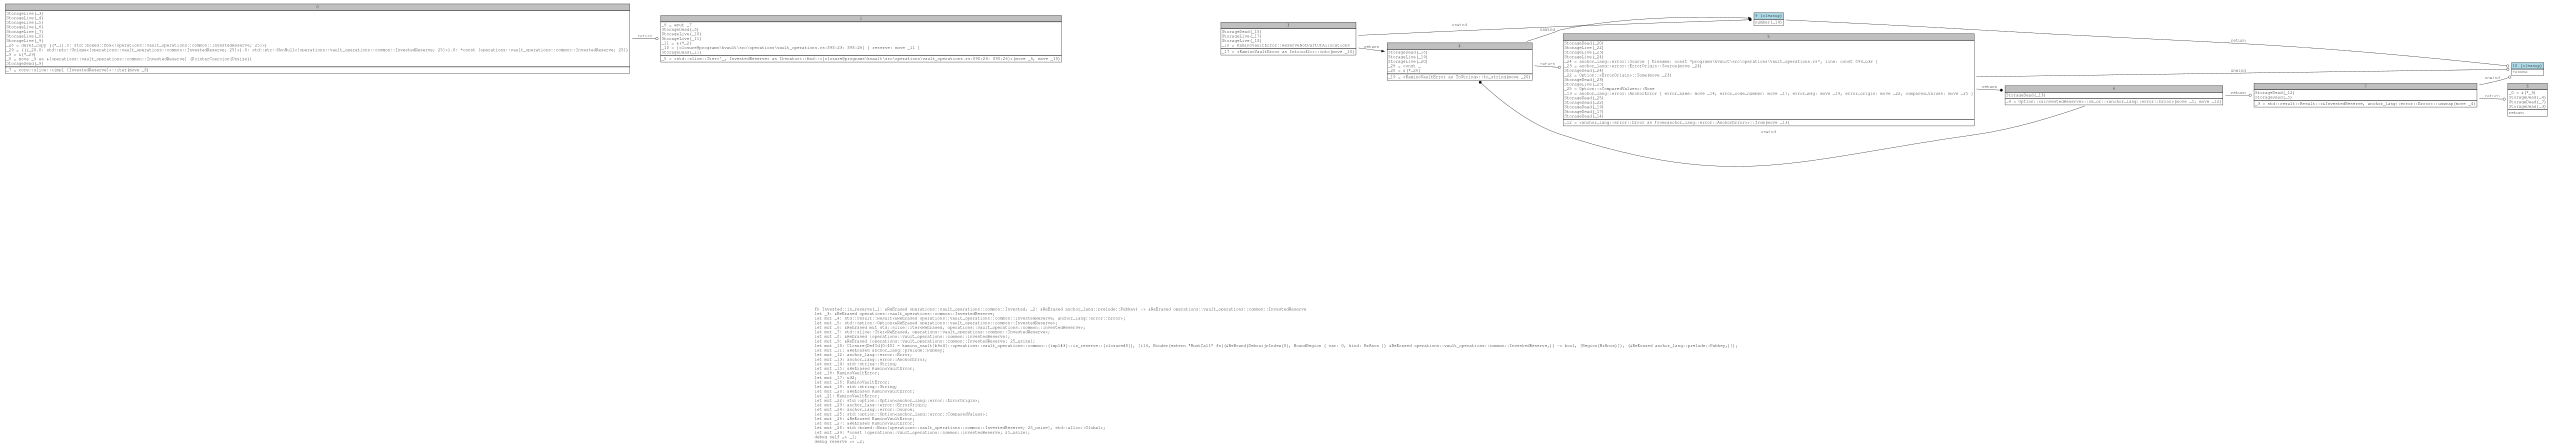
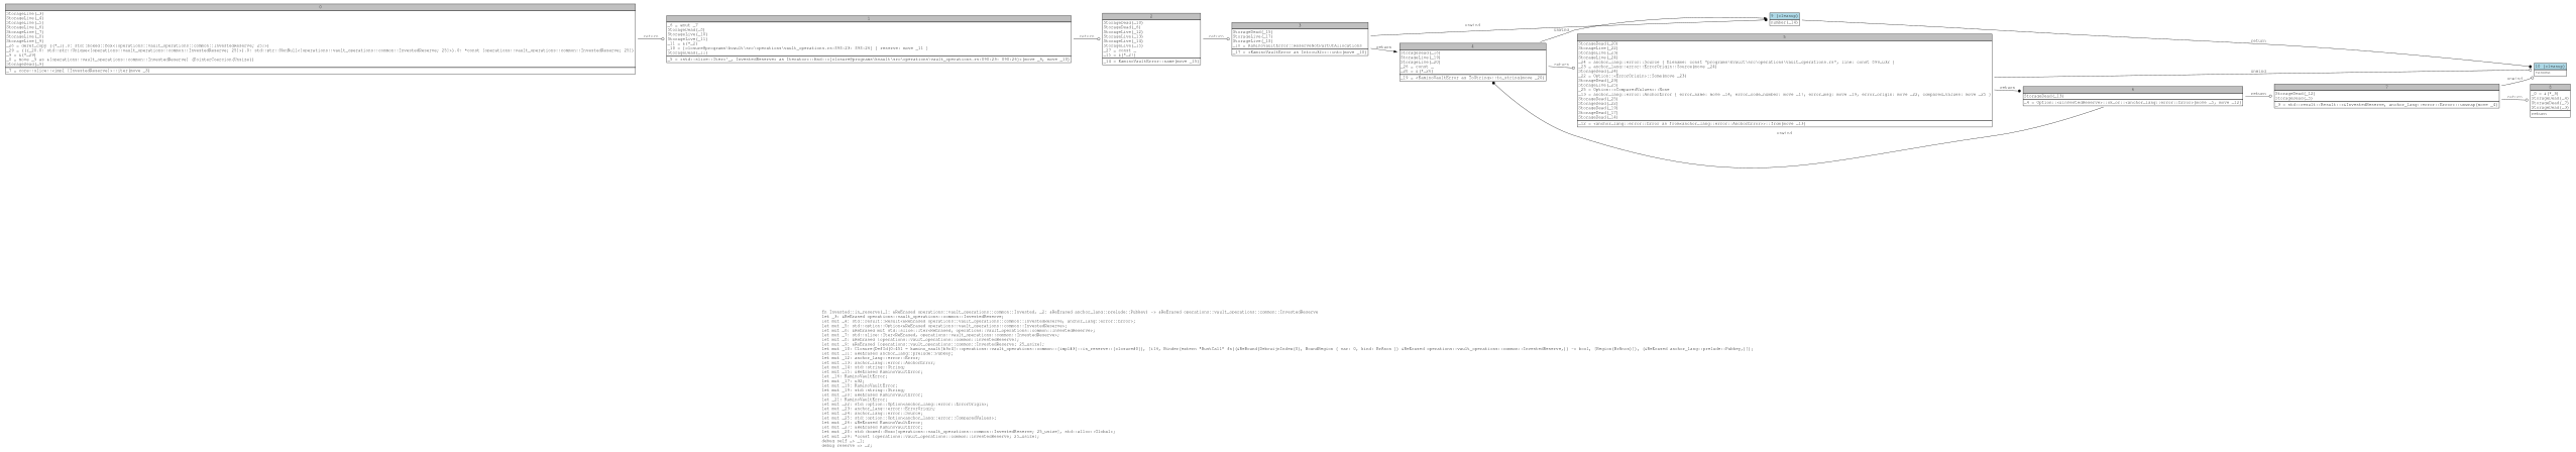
  digraph {
    fontname="Courier, monospace"
    label=<fn Invested::in_reserve(_1: &amp;ReErased operations::vault_operations::common::Invested, _2: &amp;ReErased anchor_lang::prelude::Pubkey) -&gt; &amp;ReErased operations::vault_operations::common::InvestedReserve<br align="left"/>let _3: &amp;ReErased operations::vault_operations::common::InvestedReserve;<br align="left"/>let mut _4: std::result::Result&lt;&amp;ReErased operations::vault_operations::common::InvestedReserve, anchor_lang::error::Error&gt;;<br align="left"/>let mut _5: std::option::Option&lt;&amp;ReErased operations::vault_operations::common::InvestedReserve&gt;;<br align="left"/>let mut _6: &amp;ReErased mut std::slice::Iter&lt;ReErased, operations::vault_operations::common::InvestedReserve&gt;;<br align="left"/>let mut _7: std::slice::Iter&lt;ReErased, operations::vault_operations::common::InvestedReserve&gt;;<br align="left"/>let mut _8: &amp;ReErased [operations::vault_operations::common::InvestedReserve];<br align="left"/>let mut _9: &amp;ReErased [operations::vault_operations::common::InvestedReserve; 25_usize];<br align="left"/>let mut _10: Closure(DefId(0:451 ~ kamino_vault[b3c4]::operations::vault_operations::common::{impl#3}::in_reserve::{closure#0}), [i16, Binder(extern &quot;RustCall&quot; fn((&amp;ReBound(DebruijnIndex(0), BoundRegion { var: 0, kind: BrAnon }) &amp;ReErased operations::vault_operations::common::InvestedReserve,)) -&gt; bool, [Region(BrAnon)]), (&amp;ReErased anchor_lang::prelude::Pubkey,)]);<br align="left"/>let mut _11: &amp;ReErased anchor_lang::prelude::Pubkey;<br align="left"/>let mut _12: anchor_lang::error::Error;<br align="left"/>let mut _13: anchor_lang::error::AnchorError;<br align="left"/>let mut _14: std::string::String;<br align="left"/>let mut _15: &amp;ReErased KaminoVaultError;<br align="left"/>let _16: KaminoVaultError;<br align="left"/>let mut _17: u32;<br align="left"/>let mut _18: KaminoVaultError;<br align="left"/>let mut _19: std::string::String;<br align="left"/>let mut _20: &amp;ReErased KaminoVaultError;<br align="left"/>let _21: KaminoVaultError;<br align="left"/>let mut _22: std::option::Option&lt;anchor_lang::error::ErrorOrigin&gt;;<br align="left"/>let mut _23: anchor_lang::error::ErrorOrigin;<br align="left"/>let mut _24: anchor_lang::error::Source;<br align="left"/>let mut _25: std::option::Option&lt;anchor_lang::error::ComparedValues&gt;;<br align="left"/>let mut _26: &amp;ReErased KaminoVaultError;<br align="left"/>let mut _27: &amp;ReErased KaminoVaultError;<br align="left"/>let mut _28: std::boxed::Box&lt;[operations::vault_operations::common::InvestedReserve; 25_usize], std::alloc::Global&gt;;<br align="left"/>let mut _29: *const [operations::vault_operations::common::InvestedReserve; 25_usize];<br align="left"/>debug self =&gt; _1;<br align="left"/>debug reserve =&gt; _2;<br align="left"/>>
    rankdir=LR
    node [fontname="Courier, monospace" shape=none]
    edge [arrowhead=odot fontname="Courier, monospace"]
    n1 [label=<<table border="0" cellborder="1" cellspacing="0"><tr><td bgcolor="gray" align="center" colspan="1">0</td></tr><tr><td align="left" balign="left">StorageLive(_3)<br/>StorageLive(_4)<br/>StorageLive(_5)<br/>StorageLive(_6)<br/>StorageLive(_7)<br/>StorageLive(_8)<br/>StorageLive(_9)<br/>_28 = deref_copy ((*_1).0: std::boxed::Box&lt;[operations::vault_operations::common::InvestedReserve; 25]&gt;)<br/>_29 = (((_28.0: std::ptr::Unique&lt;[operations::vault_operations::common::InvestedReserve; 25]&gt;).0: std::ptr::NonNull&lt;[operations::vault_operations::common::InvestedReserve; 25]&gt;).0: *const [operations::vault_operations::common::InvestedReserve; 25])<br/>_9 = &amp;(*_29)<br/>_8 = move _9 as &amp;[operations::vault_operations::common::InvestedReserve] (PointerCoercion(Unsize))<br/>StorageDead(_9)<br/></td></tr><tr><td align="left">_7 = core::slice::&lt;impl [InvestedReserve]&gt;::iter(move _8)</td></tr></table>>]
    n2 [label=<<table border="0" cellborder="1" cellspacing="0"><tr><td bgcolor="gray" align="center" colspan="1">1</td></tr><tr><td align="left" balign="left">_6 = &amp;mut _7<br/>StorageDead(_8)<br/>StorageLive(_10)<br/>StorageLive(_11)<br/>_11 = &amp;(*_2)<br/>_10 = {closure@programs\kvault\src\operations\vault_operations.rs:898:23: 898:26} { reserve: move _11 }<br/>StorageDead(_11)<br/></td></tr><tr><td align="left">_5 = &lt;std::slice::Iter&lt;'_, InvestedReserve&gt; as Iterator&gt;::find::&lt;{closure@programs\kvault\src\operations\vault_operations.rs:898:23: 898:26}&gt;(move _6, move _10)</td></tr></table>>]
+   n3 [label=<<table border="0" cellborder="1" cellspacing="0"><tr><td bgcolor="gray" align="center" colspan="1">2</td></tr><tr><td align="left" balign="left">StorageDead(_10)<br/>StorageDead(_6)<br/>StorageLive(_12)<br/>StorageLive(_13)<br/>StorageLive(_14)<br/>StorageLive(_15)<br/>_27 = const _<br/>_15 = &amp;(*_27)<br/></td></tr><tr><td align="left">_14 = KaminoVaultError::name(move _15)</td></tr></table>>]
    n4 [label=<<table border="0" cellborder="1" cellspacing="0"><tr><td bgcolor="gray" align="center" colspan="1">3</td></tr><tr><td align="left" balign="left">StorageDead(_15)<br/>StorageLive(_17)<br/>StorageLive(_18)<br/>_18 = KaminoVaultError::ReserveNotPartOfAllocations<br/></td></tr><tr><td align="left">_17 = &lt;KaminoVaultError as Into&lt;u32&gt;&gt;::into(move _18)</td></tr></table>>]
    n5 [label=<<table border="0" cellborder="1" cellspacing="0"><tr><td bgcolor="gray" align="center" colspan="1">4</td></tr><tr><td align="left" balign="left">StorageDead(_18)<br/>StorageLive(_19)<br/>StorageLive(_20)<br/>_26 = const _<br/>_20 = &amp;(*_26)<br/></td></tr><tr><td align="left">_19 = &lt;KaminoVaultError as ToString&gt;::to_string(move _20)</td></tr></table>>]
    n6 [label=<<table border="0" cellborder="1" cellspacing="0"><tr><td bgcolor="lightblue" align="center" colspan="1">9 (cleanup)</td></tr><tr><td align="left">number(_14)</td></tr></table>>]
    n7 [label=<<table border="0" cellborder="1" cellspacing="0"><tr><td bgcolor="gray" align="center" colspan="1">5</td></tr><tr><td align="left" balign="left">StorageDead(_20)<br/>StorageLive(_22)<br/>StorageLive(_23)<br/>StorageLive(_24)<br/>_24 = anchor_lang::error::Source { filename: const &quot;programs\\kvault\\src\\operations\\vault_operations.rs&quot;, line: const 899_u32 }<br/>_23 = anchor_lang::error::ErrorOrigin::Source(move _24)<br/>StorageDead(_24)<br/>_22 = Option::&lt;ErrorOrigin&gt;::Some(move _23)<br/>StorageDead(_23)<br/>StorageLive(_25)<br/>_25 = Option::&lt;ComparedValues&gt;::None<br/>_13 = anchor_lang::error::AnchorError { error_name: move _14, error_code_number: move _17, error_msg: move _19, error_origin: move _22, compared_values: move _25 }<br/>StorageDead(_25)<br/>StorageDead(_22)<br/>StorageDead(_19)<br/>StorageDead(_17)<br/>StorageDead(_14)<br/></td></tr><tr><td align="left">_12 = &lt;anchor_lang::error::Error as From&lt;anchor_lang::error::AnchorError&gt;&gt;::from(move _13)</td></tr></table>>]
    n8 [label=<<table border="0" cellborder="1" cellspacing="0"><tr><td bgcolor="lightblue" align="center" colspan="1">10 (cleanup)</td></tr><tr><td align="left">resume</td></tr></table>>]
    n9 [label=<<table border="0" cellborder="1" cellspacing="0"><tr><td bgcolor="gray" align="center" colspan="1">6</td></tr><tr><td align="left" balign="left">StorageDead(_13)<br/></td></tr><tr><td align="left">_4 = Option::&lt;&amp;InvestedReserve&gt;::ok_or::&lt;anchor_lang::error::Error&gt;(move _5, move _12)</td></tr></table>>]
    n10 [label=<<table border="0" cellborder="1" cellspacing="0"><tr><td bgcolor="gray" align="center" colspan="1">7</td></tr><tr><td align="left" balign="left">StorageDead(_12)<br/>StorageDead(_5)<br/></td></tr><tr><td align="left">_3 = std::result::Result::&lt;&amp;InvestedReserve, anchor_lang::error::Error&gt;::unwrap(move _4)</td></tr></table>>]
    n11 [label=<<table border="0" cellborder="1" cellspacing="0"><tr><td bgcolor="gray" align="center" colspan="1">8</td></tr><tr><td align="left" balign="left">_0 = &amp;(*_3)<br/>StorageDead(_4)<br/>StorageDead(_7)<br/>StorageDead(_3)<br/></td></tr><tr><td align="left">return</td></tr></table>>]
    n1 -> n2 [label=return]
+   n2 -> n3 [label=return]
+   n3 -> n4 [label=return]
    n4 -> n5 [arrowhead=normal label=return]
    n4 -> n6 [arrowhead=dot label=unwind]
    n5 -> n6 [arrowhead=normal label=unwind]
    n5 -> n7 [label=return]
-   n6 -> n8 [label=return]
+   n6 -> n8 [arrowhead=dot label=return]
    n7 -> n8 [label=unwind]
    n7 -> n9 [arrowhead=dot label=return]
    n9 -> n5 [arrowhead=dot label=unwind]
    n9 -> n10 [label=return]
    n10 -> n8 [label=unwind]
    n10 -> n11 [label=return]
  }
